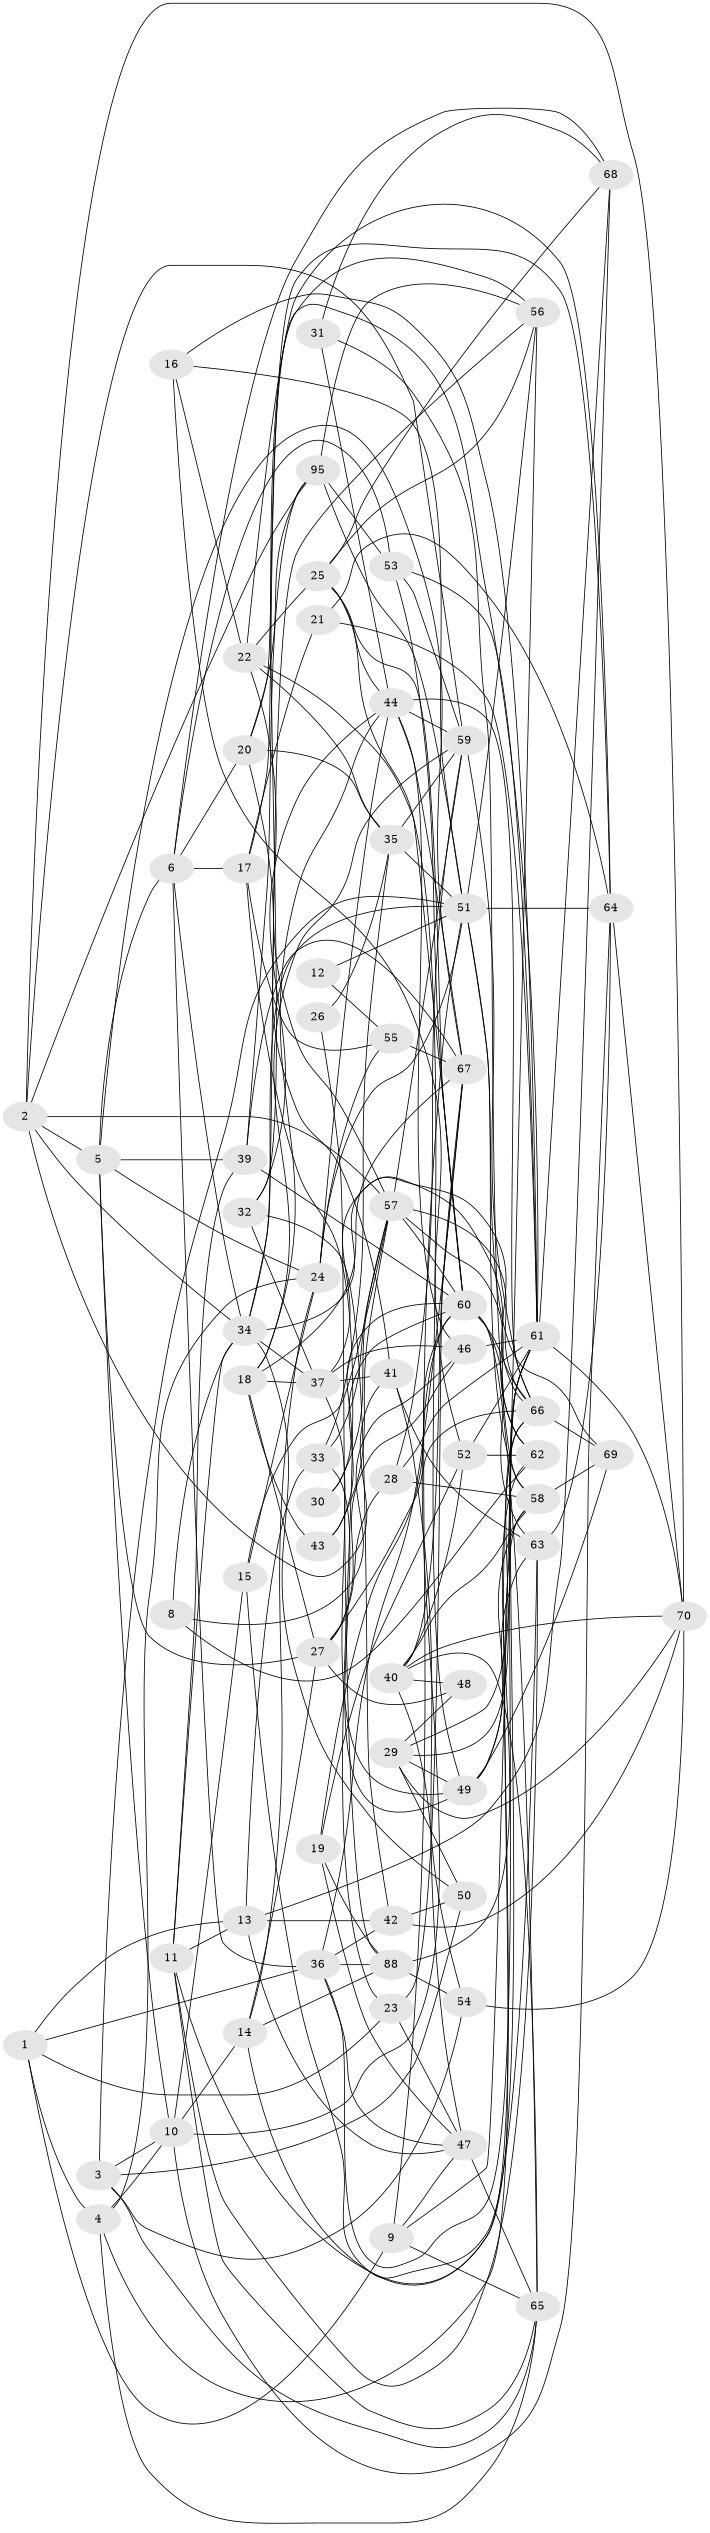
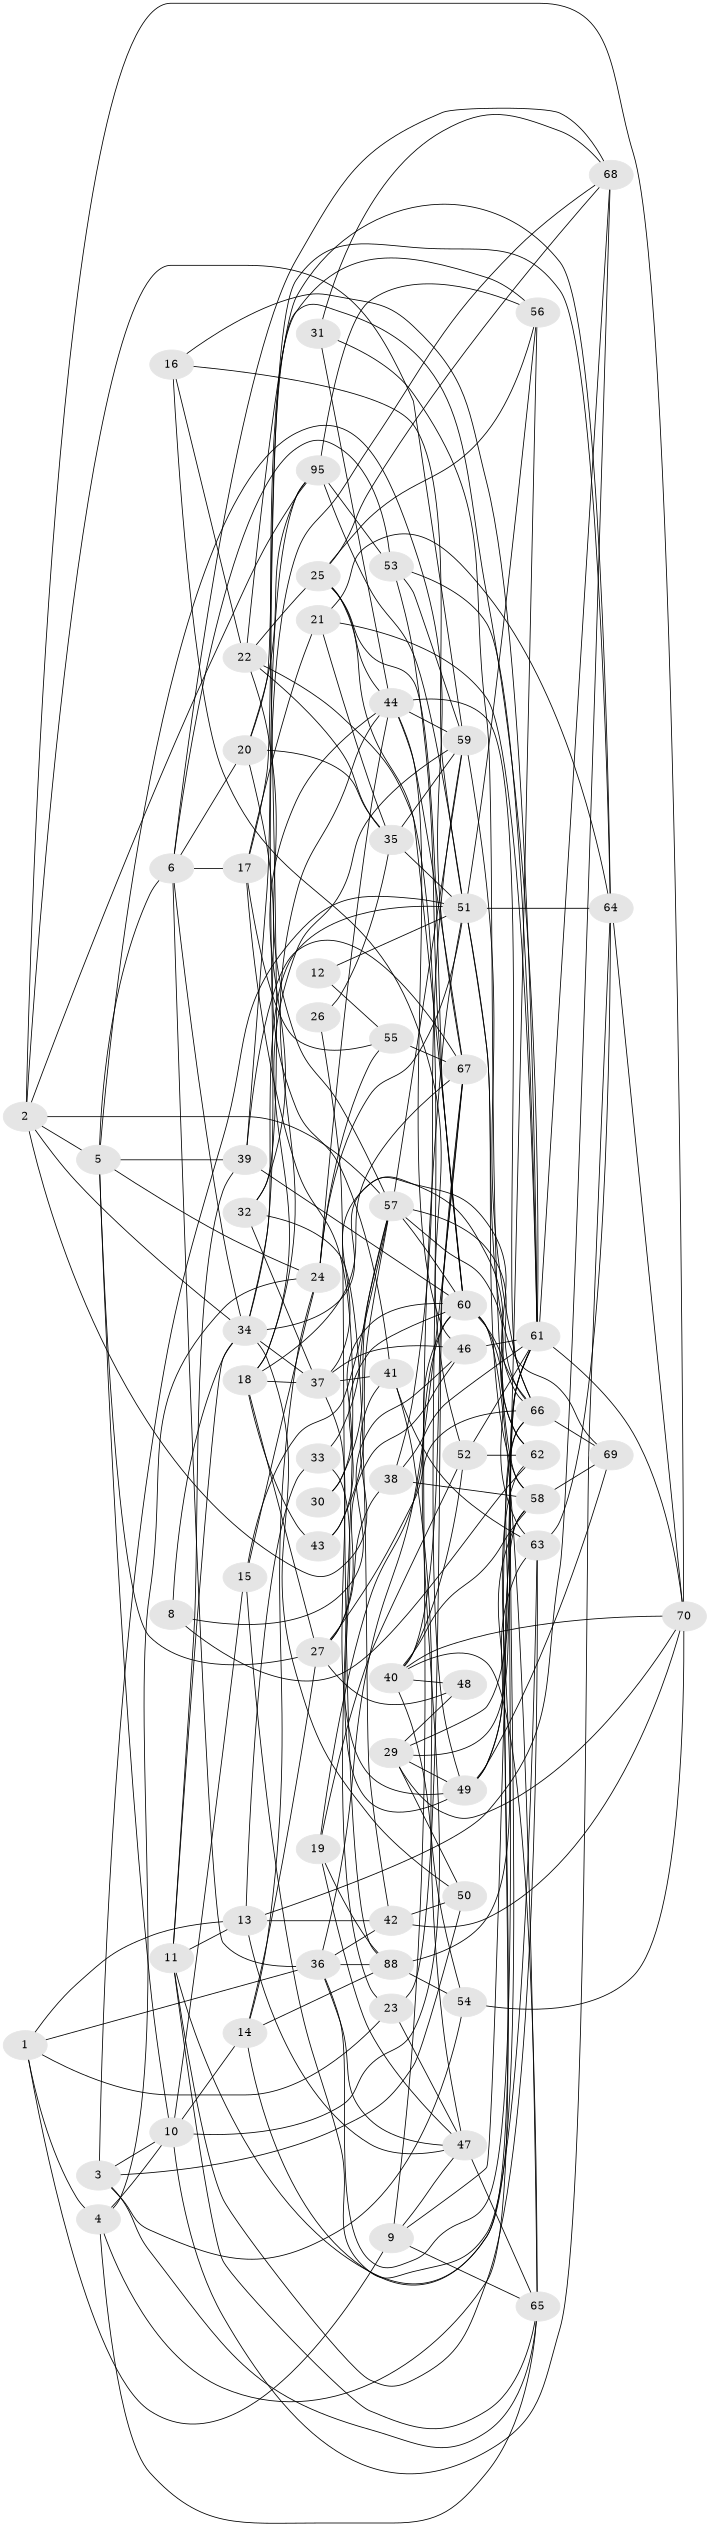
  graph {
    rankdir=LR
    node [color=gray90 style=filled]
    edge [weight=1.0]
    1
    4
    9
    13
    23
    36
    10
    65
    24
    58
    51
    47
    56
    68
    33
    42
    67
    n18 [label=88]
    61
    2
    5
    34
    41
    n24 [label=95]
    57
    59
    70
    6
    27
    39
    50
    62
    37
    63
    53
    60
    66
    3
    54
    14
    15
    64
    69
    55
    44
    17
    20
    46
-   28
+   28 [label=38]
    48
    21
    35
    8
    11
    12
    49
    16
    22
    52
    25
    18
    43
    19
    26
    29
    30
    31
    32
    40
    1 -- 4
    1 -- 9
    1 -- 13
    1 -- 23
    1 -- 36 [weight=2.0]
    4 -- 10
    4 -- 65
    4 -- 24
    4 -- 58
    9 -- 65
    9 -- 51
    9 -- 47
    9 -- 56
    13 -- 47
    13 -- 68
    13 -- 33
    13 -- 42
    23 -- 47
    23 -- 67
    36 -- 47
    36 -- 42
    36 -- 67
    36 -- n18
    36 -- 61
    10 -- 60
    10 -- 14
    10 -- 15
    10 -- 64
    24 -- 51
    24 -- 55
    24 -- 44
    58 -- 69
    51 -- 58
    51 -- 56
    51 -- 64
    51 -- 69
    47 -- 65
    33 -- 57
    33 -- 49
    42 -- 70
    42 -- 50
    n18 -- 62
    n18 -- 54
    61 -- 68
    61 -- 70
    2 -- 5
    2 -- 34
    2 -- 41
    2 -- n24
    2 -- 57
    2 -- 59
    2 -- 70
    5 -- 10
    5 -- 24
    5 -- 67
    5 -- 6
    5 -- 27
    5 -- 39
    34 -- 51
-   34 -- 56
+   34 -- 68
    34 -- 50
    34 -- 62
    34 -- 37
    41 -- 47
    41 -- 63
    n24 -- 51
    n24 -- 56 [weight=2.0]
    n24 -- 53
    57 -- 59
    57 -- 62
    57 -- 60
    57 -- 66 [weight=2.0]
    59 -- 66
    6 -- 36
    6 -- 68
    6 -- 34
    6 -- 53
    6 -- 17
    6 -- 20
    27 -- 66
    27 -- 46
    27 -- 28
    27 -- 48
    39 -- 67
    39 -- n24
    39 -- 60
    37 -- 41
    37 -- 66
    37 -- 46
    37 -- 49
    63 -- 64
    53 -- 61
    53 -- 59
    53 -- 60
    60 -- 65
    60 -- 63
    60 -- 66
    66 -- 69
    3 -- 10
    3 -- 65
    3 -- 51
    3 -- 50
    3 -- 54
    54 -- 70
    14 -- 24
    14 -- n18
    14 -- 27
    14 -- 66
    15 -- 24
    15 -- 57
    15 -- 63
    64 -- 70
    55 -- 67
    44 -- 67
    44 -- 59 [weight=2.0]
    44 -- 66
    44 -- 46
    17 -- 23
    17 -- 64
    17 -- 55
    17 -- 21
    20 -- 61
    20 -- 41
    20 -- n24
    20 -- 35
    46 -- 61
    28 -- 58
    28 -- 61
    28 -- 59
    21 -- 61
    21 -- 64
-   33 -- 35
+   21 -- 35
    35 -- 51
    35 -- 59
    8 -- 34
    8 -- 62
    8 -- 46
    11 -- 13
    11 -- 65
    11 -- 61
    11 -- 34
    11 -- 39
    11 -- 63
    12 -- 51
    12 -- 55
    49 -- 58
    49 -- 63
    49 -- 69
    16 -- 51
    16 -- 61
    16 -- 22
    16 -- 52
    22 -- 57
    22 -- 60
    22 -- 64
    22 -- 35 [weight=2.0]
    22 -- 25
    52 -- 61 [weight=2.0]
    52 -- 62
    25 -- 56
    25 -- 68
    25 -- 60
    25 -- 44
    25 -- 49
    18 -- 67
    18 -- 59
    18 -- 27
    18 -- 37
    18 -- 44
    18 -- 43
    43 -- 57
    43 -- 60
    19 -- 47
    19 -- n18
    19 -- 60
    19 -- 52
    26 -- n18
    26 -- 35
    29 -- 61
    29 -- 70
    29 -- 50
    29 -- 66
    29 -- 48
    29 -- 49
    30 -- 57
    30 -- 60
    31 -- 58
    31 -- 68
    31 -- 44
    32 -- 56
    32 -- 42
    32 -- 37
    32 -- 44
    40 -- 65
    40 -- 58
    40 -- 67
    40 -- 70
    40 -- 54
    40 -- 48
    40 -- 52
  }
